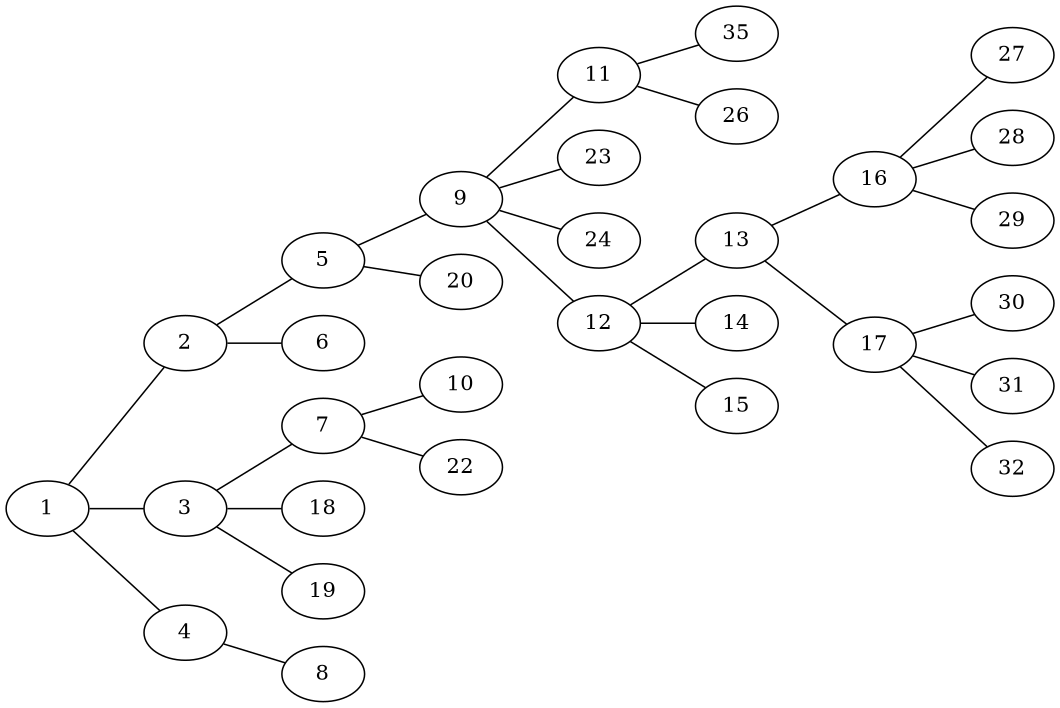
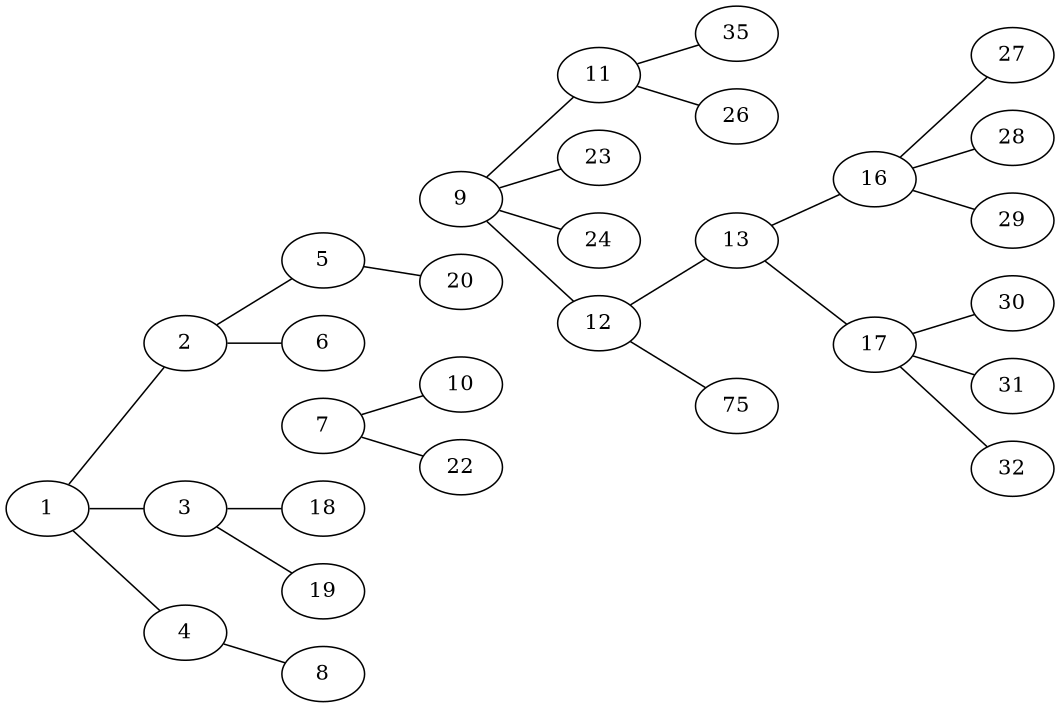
  graph {
    rankdir=LR
    node [chem=H]
    edge [valence=1]
    1 [chem=N]
    2 [chem=C]
    3 [chem=C]
    4 [chem=N]
    5 [chem=N]
    6 [chem=O]
    7 [chem=C]
    18
    19
    8 [chem=O]
    9 [chem=C]
    20
    10 [chem=Cl]
    22
    11 [chem=C]
    23
    24
    12 [chem=S]
    n19 [label=35]
    26
    13 [chem=N]
-   14 [chem=O]
-   15 [chem=O]
+   15 [chem=O label=75]
    16 [chem=C]
    17 [chem=C]
    27
    28
    29
    30
    31
    32
    1 -- 2
    1 -- 3
    1 -- 4
    2 -- 5
    2 -- 6 [valence=2]
-   3 -- 7
    3 -- 18
    3 -- 19
    4 -- 8 [valence=2]
-   5 -- 9
    5 -- 20
    7 -- 10
    7 -- 22
    9 -- 11
    9 -- 23
    9 -- 24
    9 -- 12
    11 -- n19
    11 -- 26
    12 -- 13
-   12 -- 14 [valence=2]
    12 -- 15 [valence=2]
    13 -- 16
    13 -- 17
    16 -- 27
    16 -- 28
    16 -- 29
    17 -- 30
    17 -- 31
    17 -- 32
  }
